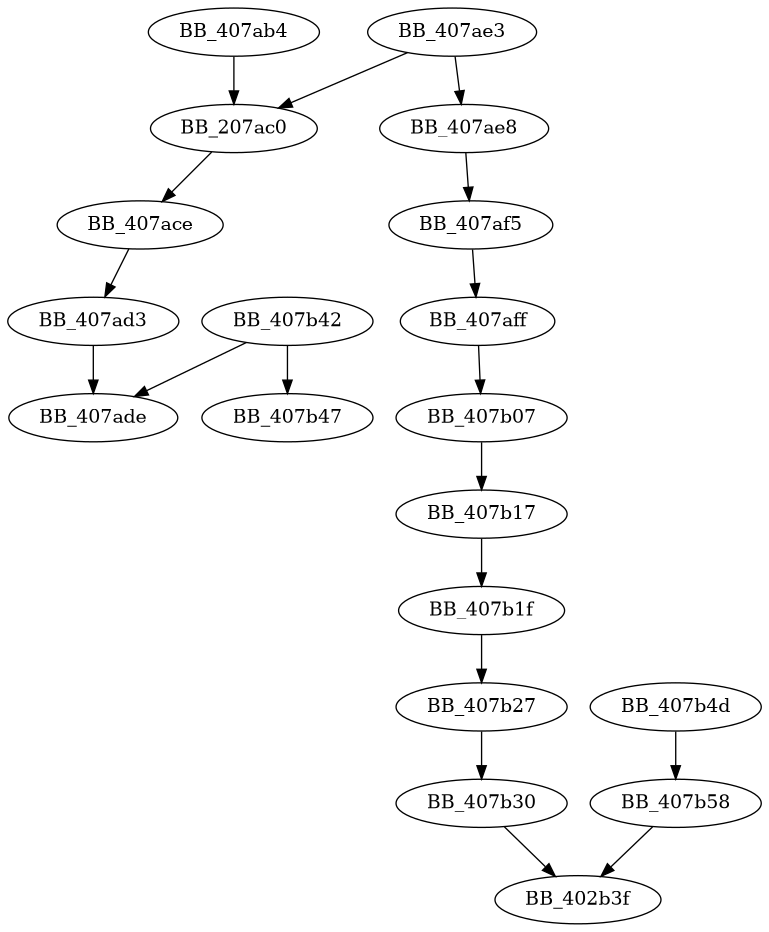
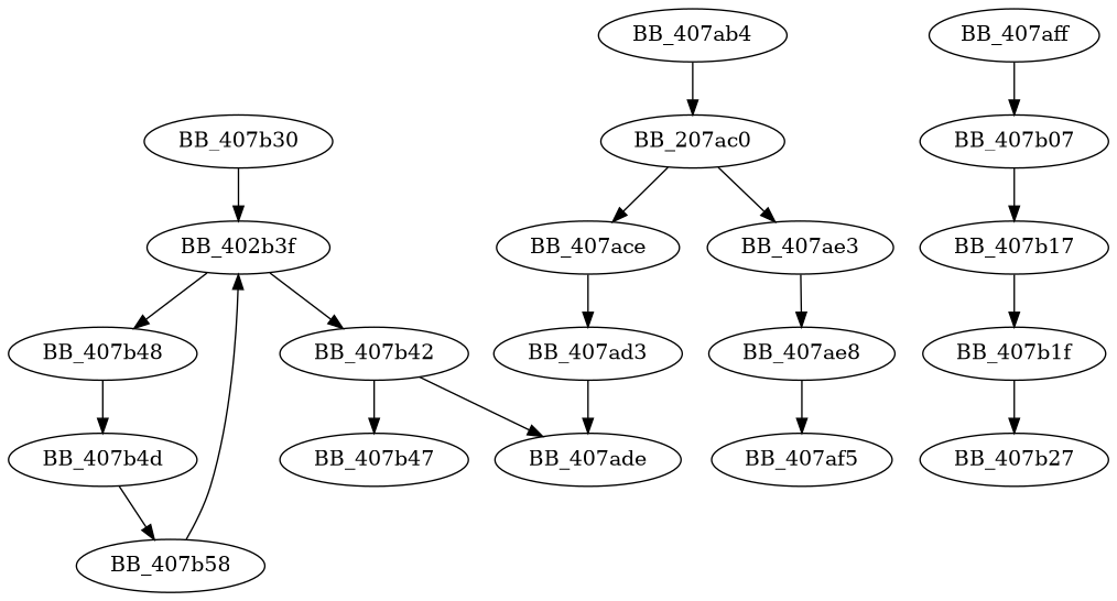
  digraph {
    n1 [label=BB_207ac0]
    BB_407ab4
    BB_407ace
    BB_407ae3
    BB_407ad3
    BB_407ae8
    BB_407ade
    BB_407af5
    BB_407b42
    BB_407b47
    BB_407aff
    BB_407b07
    BB_407b17
    BB_407b1f
    BB_407b27
    BB_407b30
    n17 [label=BB_402b3f]
+   BB_407b48
    BB_407b4d
    BB_407b58
    n1 -> BB_407ace
-   BB_407ae3 -> n1
+   n1 -> BB_407ae3
    BB_407ab4 -> n1
    BB_407ace -> BB_407ad3
    BB_407ae3 -> BB_407ae8
    BB_407ad3 -> BB_407ade
    BB_407ae8 -> BB_407af5
-   BB_407af5 -> BB_407aff
    BB_407b42 -> BB_407ade
    BB_407b42 -> BB_407b47
    BB_407aff -> BB_407b07
    BB_407b07 -> BB_407b17
    BB_407b17 -> BB_407b1f
    BB_407b1f -> BB_407b27
-   BB_407b27 -> BB_407b30
    BB_407b30 -> n17
+   n17 -> BB_407b42
+   n17 -> BB_407b48
+   BB_407b48 -> BB_407b4d
    BB_407b4d -> BB_407b58
    BB_407b58 -> n17
  }
